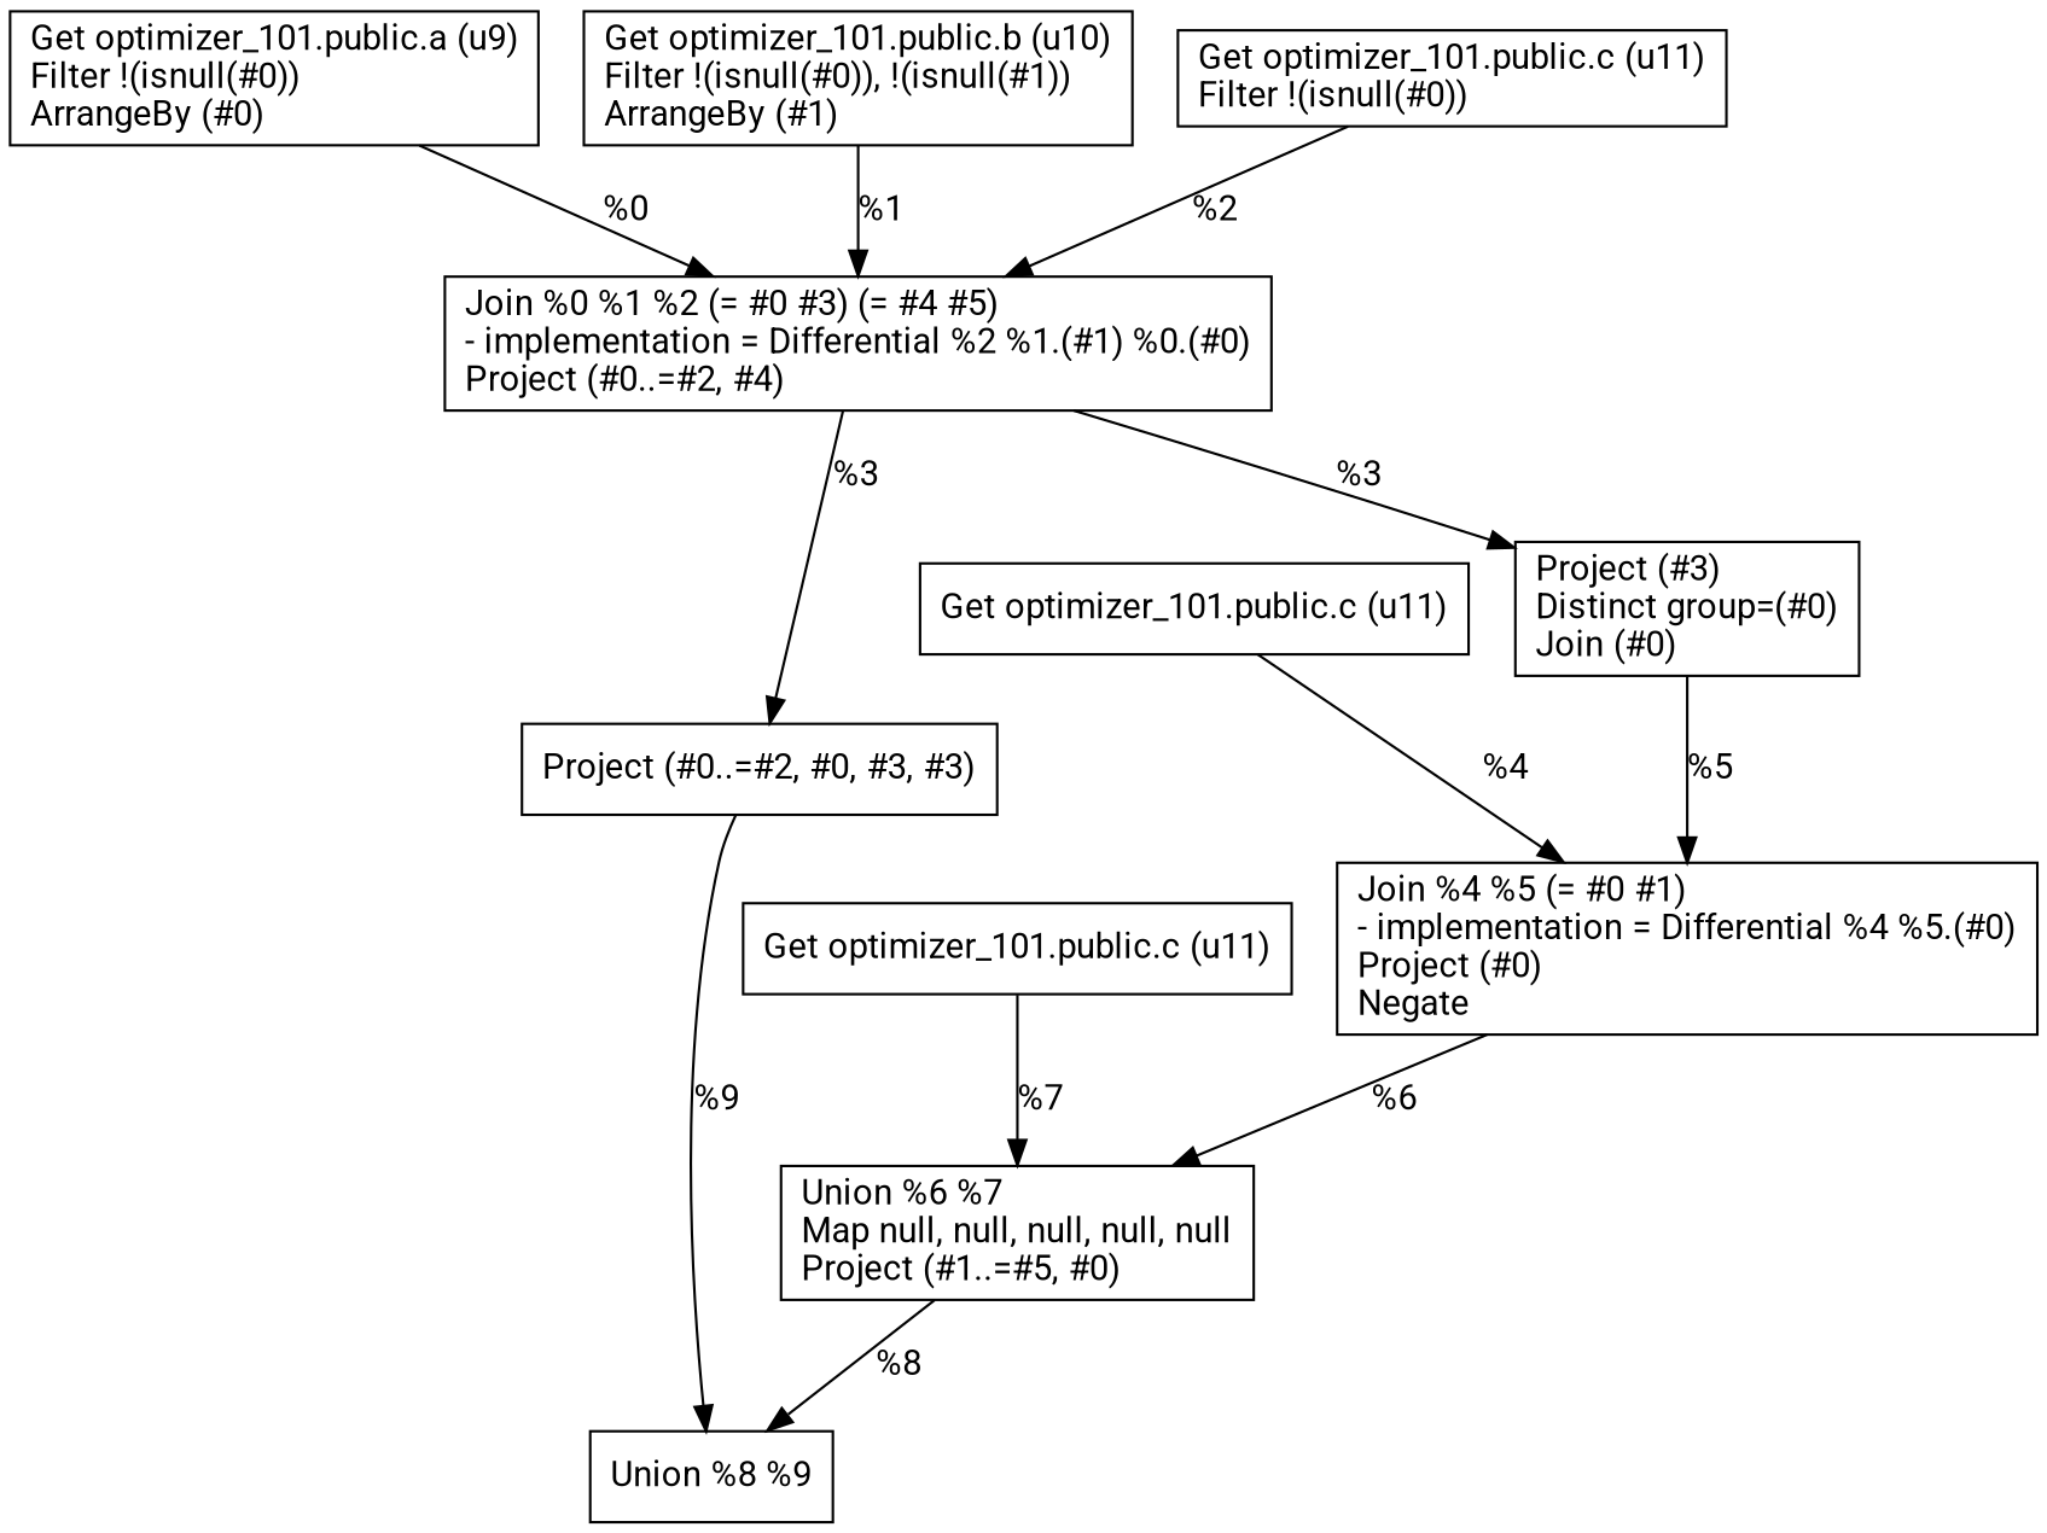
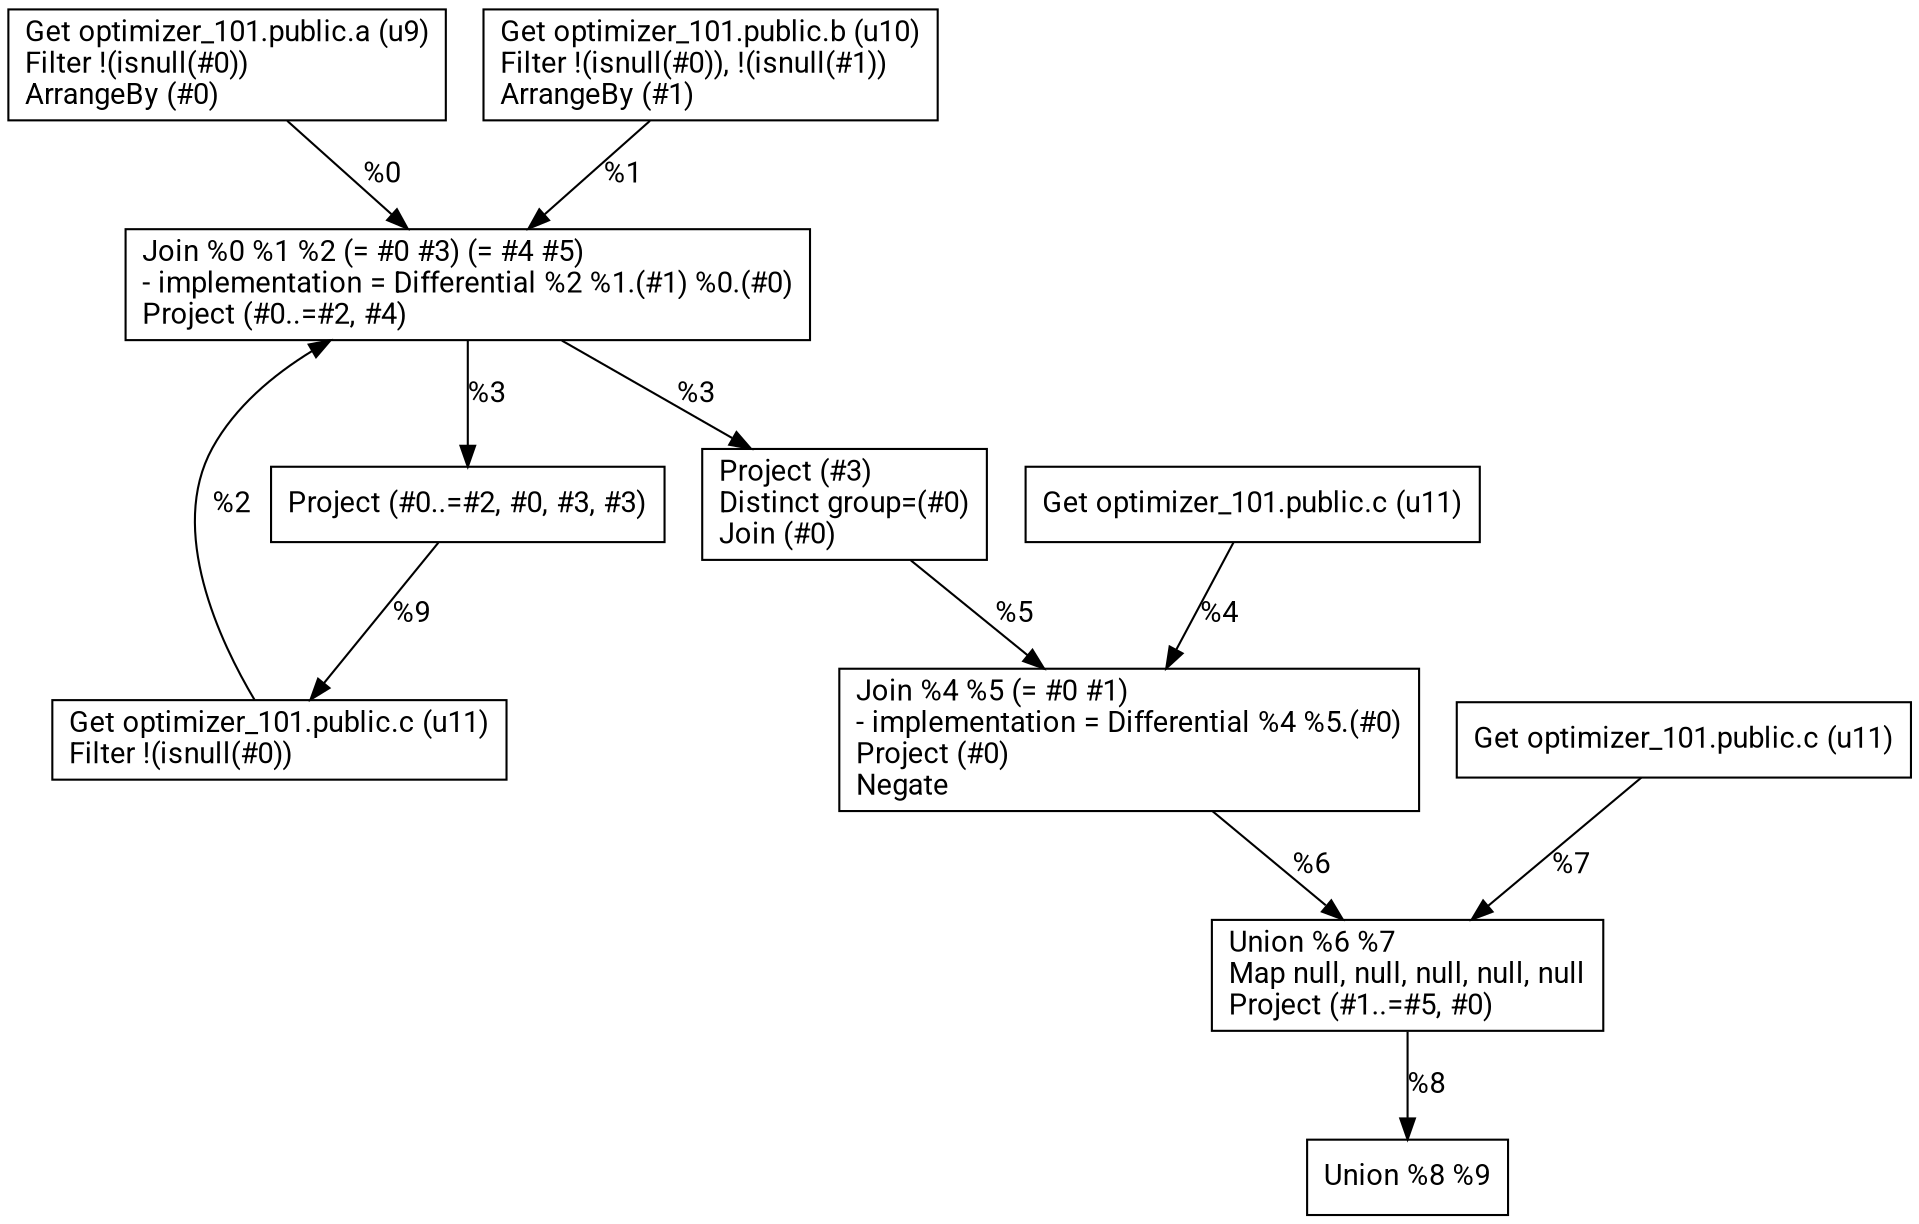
  digraph {
    fontname=Roboto
    node [fontname=Roboto shape=record]
    edge [fontname=Roboto]
    n1 [label="Get optimizer_101.public.a (u9)\lFilter !(isnull(#0))\lArrangeBy (#0)\l"]
    n2 [label="Join %0 %1 %2 (= #0 #3) (= #4 #5)\l- implementation = Differential %2 %1.(#1) %0.(#0)\lProject (#0..=#2, #4)\l"]
    n3 [label="Project (#3)\lDistinct group=(#0)\lJoin (#0)\l"]
    n4 [label="Project (#0..=#2, #0, #3, #3)\l"]
    n5 [label="Get optimizer_101.public.b (u10)\lFilter !(isnull(#0)), !(isnull(#1))\lArrangeBy (#1)\l"]
    n6 [label="Get optimizer_101.public.c (u11)\lFilter !(isnull(#0))\l"]
    n7 [label="Join %4 %5 (= #0 #1)\l- implementation = Differential %4 %5.(#0)\lProject (#0)\lNegate\l"]
    n8 [label="Union %8 %9\l"]
    n9 [label="Get optimizer_101.public.c (u11)\l"]
    n10 [label="Union %6 %7\lMap null, null, null, null, null\lProject (#1..=#5, #0)\l"]
    n11 [label="Get optimizer_101.public.c (u11)\l"]
    n1 -> n2 [label="%0\l"]
    n2 -> n3 [label="%3\l"]
    n2 -> n4 [label="%3\l"]
    n3 -> n7 [label="%5\l"]
-   n4 -> n8 [label="%9\l"]
+   n4 -> n6 [label="%9\l"]
    n5 -> n2 [label="%1\l"]
    n6 -> n2 [label="%2\l"]
    n7 -> n10 [label="%6\l"]
    n9 -> n7 [label="%4\l"]
    n10 -> n8 [label="%8\l"]
    n11 -> n10 [label="%7\l"]
  }
